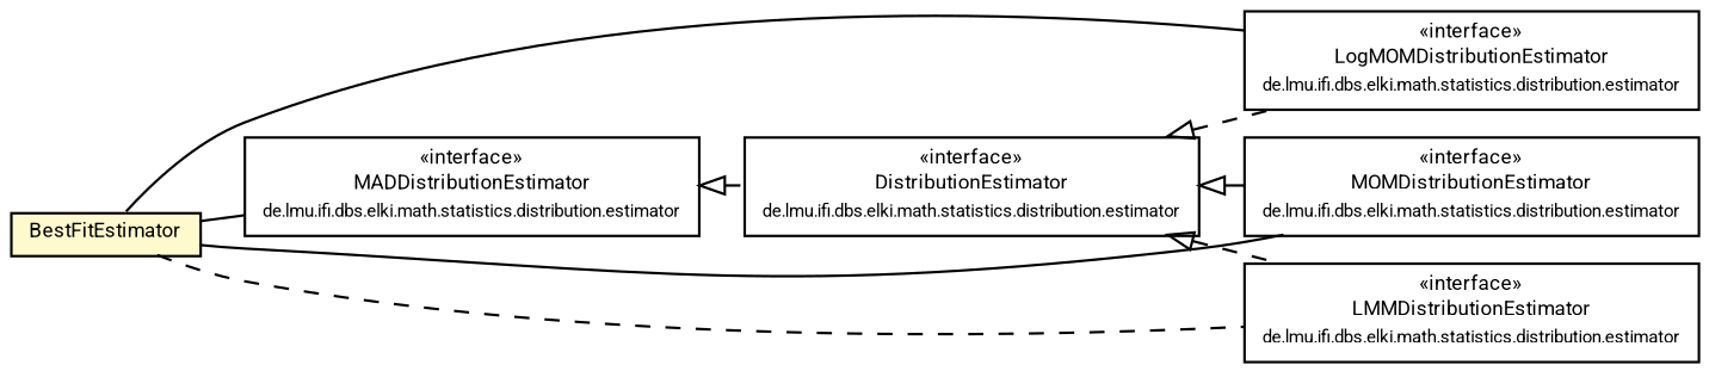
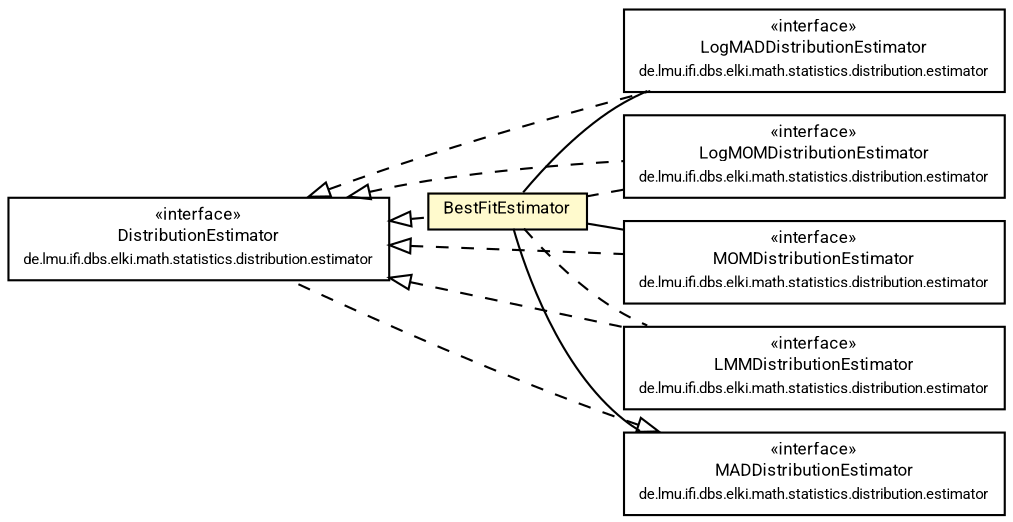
  digraph {
    nodesep=0.15
    rankdir=LR
    ranksep=0.25
    node [fontcolor=black fontname=Roboto fontsize=8 margin=0 shape=plaintext]
    edge [arrowtail=empty color=black dir=back fontname=Roboto fontsize=7 labelfontname=Roboto labelfontsize=7 style=dashed weight=9]
+   n1 [height=0 label=<<table title="de.lmu.ifi.dbs.elki.math.statistics.distribution.estimator.LogMADDistributionEstimator" border="0" cellborder="1" cellspacing="0" cellpadding="2" href="../LogMADDistributionEstimator.html" target="_parent"> 		<tr><td><table border="0" cellspacing="0" cellpadding="1"> 		<tr><td align="center" balign="center"> &#171;interface&#187; </td></tr> 		<tr><td align="center" balign="center"> <font face="Roboto">LogMADDistributionEstimator</font> </td></tr> 		<tr><td align="center" balign="center"> <font face="Roboto" point-size="7.0">de.lmu.ifi.dbs.elki.math.statistics.distribution.estimator</font> </td></tr> 		</table></td></tr> 		</table>> width=0]
    n2 [height=0 label=<<table title="de.lmu.ifi.dbs.elki.math.statistics.distribution.estimator.LogMOMDistributionEstimator" border="0" cellborder="1" cellspacing="0" cellpadding="2" href="../LogMOMDistributionEstimator.html" target="_parent"> 		<tr><td><table border="0" cellspacing="0" cellpadding="1"> 		<tr><td align="center" balign="center"> &#171;interface&#187; </td></tr> 		<tr><td align="center" balign="center"> <font face="Roboto">LogMOMDistributionEstimator</font> </td></tr> 		<tr><td align="center" balign="center"> <font face="Roboto" point-size="7.0">de.lmu.ifi.dbs.elki.math.statistics.distribution.estimator</font> </td></tr> 		</table></td></tr> 		</table>> width=0]
    n3 [height=0 label=<<table title="de.lmu.ifi.dbs.elki.math.statistics.distribution.estimator.DistributionEstimator" border="0" cellborder="1" cellspacing="0" cellpadding="2" href="../DistributionEstimator.html" target="_parent"> 		<tr><td><table border="0" cellspacing="0" cellpadding="1"> 		<tr><td align="center" balign="center"> &#171;interface&#187; </td></tr> 		<tr><td align="center" balign="center"> <font face="Roboto">DistributionEstimator</font> </td></tr> 		<tr><td align="center" balign="center"> <font face="Roboto" point-size="7.0">de.lmu.ifi.dbs.elki.math.statistics.distribution.estimator</font> </td></tr> 		</table></td></tr> 		</table>> width=0]
    n4 [height=0 label=<<table title="de.lmu.ifi.dbs.elki.math.statistics.distribution.estimator.MOMDistributionEstimator" border="0" cellborder="1" cellspacing="0" cellpadding="2" href="../MOMDistributionEstimator.html" target="_parent"> 		<tr><td><table border="0" cellspacing="0" cellpadding="1"> 		<tr><td align="center" balign="center"> &#171;interface&#187; </td></tr> 		<tr><td align="center" balign="center"> <font face="Roboto">MOMDistributionEstimator</font> </td></tr> 		<tr><td align="center" balign="center"> <font face="Roboto" point-size="7.0">de.lmu.ifi.dbs.elki.math.statistics.distribution.estimator</font> </td></tr> 		</table></td></tr> 		</table>> width=0]
    n5 [height=0 label=<<table title="de.lmu.ifi.dbs.elki.math.statistics.distribution.estimator.meta.BestFitEstimator" border="0" cellborder="1" cellspacing="0" cellpadding="2" bgcolor="lemonChiffon" href="BestFitEstimator.html" target="_parent"> 		<tr><td><table border="0" cellspacing="0" cellpadding="1"> 		<tr><td align="center" balign="center"> <font face="Roboto">BestFitEstimator</font> </td></tr> 		</table></td></tr> 		</table>> width=0]
    n6 [height=0 label=<<table title="de.lmu.ifi.dbs.elki.math.statistics.distribution.estimator.LMMDistributionEstimator" border="0" cellborder="1" cellspacing="0" cellpadding="2" href="../LMMDistributionEstimator.html" target="_parent"> 		<tr><td><table border="0" cellspacing="0" cellpadding="1"> 		<tr><td align="center" balign="center"> &#171;interface&#187; </td></tr> 		<tr><td align="center" balign="center"> <font face="Roboto">LMMDistributionEstimator</font> </td></tr> 		<tr><td align="center" balign="center"> <font face="Roboto" point-size="7.0">de.lmu.ifi.dbs.elki.math.statistics.distribution.estimator</font> </td></tr> 		</table></td></tr> 		</table>> width=0]
    n7 [height=0 label=<<table title="de.lmu.ifi.dbs.elki.math.statistics.distribution.estimator.MADDistributionEstimator" border="0" cellborder="1" cellspacing="0" cellpadding="2" href="../MADDistributionEstimator.html" target="_parent"> 		<tr><td><table border="0" cellspacing="0" cellpadding="1"> 		<tr><td align="center" balign="center"> &#171;interface&#187; </td></tr> 		<tr><td align="center" balign="center"> <font face="Roboto">MADDistributionEstimator</font> </td></tr> 		<tr><td align="center" balign="center"> <font face="Roboto" point-size="7.0">de.lmu.ifi.dbs.elki.math.statistics.distribution.estimator</font> </td></tr> 		</table></td></tr> 		</table>> width=0]
+   n3 -> n1
    n3 -> n2
-   n3 -> n4 [style=solid]
+   n3 -> n4
+   n3 -> n5
    n3 -> n6
-   n5 -> n2 [arrowhead=none weight=2 arrowtail="" dir="" style=""]
+   n5 -> n1 [arrowhead=none weight=2 arrowtail="" dir="" style=""]
+   n5 -> n2 [arrowhead=none weight=2 arrowtail="" dir=""]
    n5 -> n4 [arrowhead=none weight=2 arrowtail="" dir="" style=""]
    n5 -> n6 [arrowhead=none weight=2 arrowtail="" dir=""]
    n5 -> n7 [arrowhead=none weight=2 arrowtail="" dir="" style=""]
    n7 -> n3
  }
